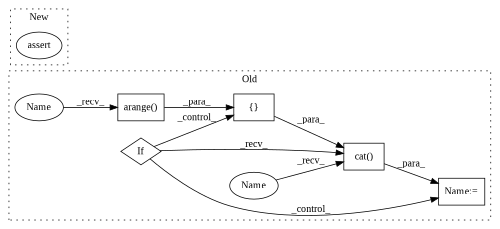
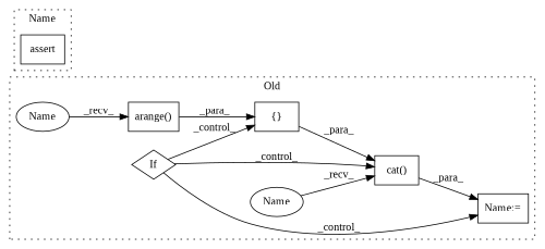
  digraph {
    fontname="Liberation Serif"
    rankdir=LR
    node [a=75 fontname="Liberation Serif" l=3 shape=box]
    edge [fontname="Liberation Serif"]
    n1 [l="10,1" label="cat()" s="2409,2433"]
    n2 [a=68 label="Name:=" s=2406]
    n3 [a=96 label=If s=2187 shape=diamond]
    n4 [a=59 l="1,0" label="{}" s="2419,2432"]
    n5 [l="13,22" label="arange()" s="2239,2266"]
    n6 [a=87 l=5 label=Name s=2239 shape=ellipse]
    n7 [a=87 l=5 label=Name s=2409 shape=ellipse]
-   n8 [a=65 l=7 label=assert s=2411 shape=ellipse]
+   n8 [a=65 l=7 label=assert s=2411]
    subgraph cluster_1 {
      label=Old
      style=dotted
      n1
      n2
      n3
      n4
      n5
      n6
      n7
    }
    subgraph cluster_2 {
-     label=New
+     label=Name
      style=dotted
      n8
    }
    n1 -> n2 [label=_para_]
-   n3 -> n1 [label=_recv_]
+   n3 -> n1 [label=_control_]
    n3 -> n2 [label=_control_]
    n3 -> n4 [label=_control_]
    n4 -> n1 [label=_para_]
    n5 -> n4 [label=_para_]
    n6 -> n5 [label=_recv_]
    n7 -> n1 [label=_recv_]
  }
